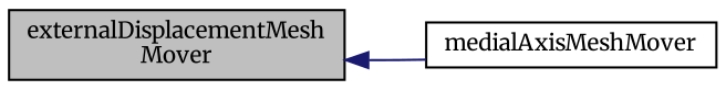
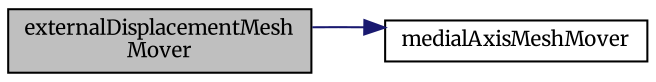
  digraph {
    rankdir=LR
    fontname=Merriweather
    node [color=black fontname=Merriweather fontsize=10 shape=record]
    n1 [fillcolor=grey75 fontcolor=black height=0.2 label="externalDisplacementMesh\lMover" style=filled width=0.4]
    n2 [height=0.2 label=medialAxisMeshMover width=0.4]
-   n1 -> n2 [color=midnightblue dir=back fontname=Merriweather fontsize=10 labelfontname=Helvetica labelfontsize=10 style=solid]
+   n2 -> n1 [color=midnightblue dir=back fontname=Merriweather fontsize=10 labelfontname=Helvetica labelfontsize=10 style=solid]
  }
